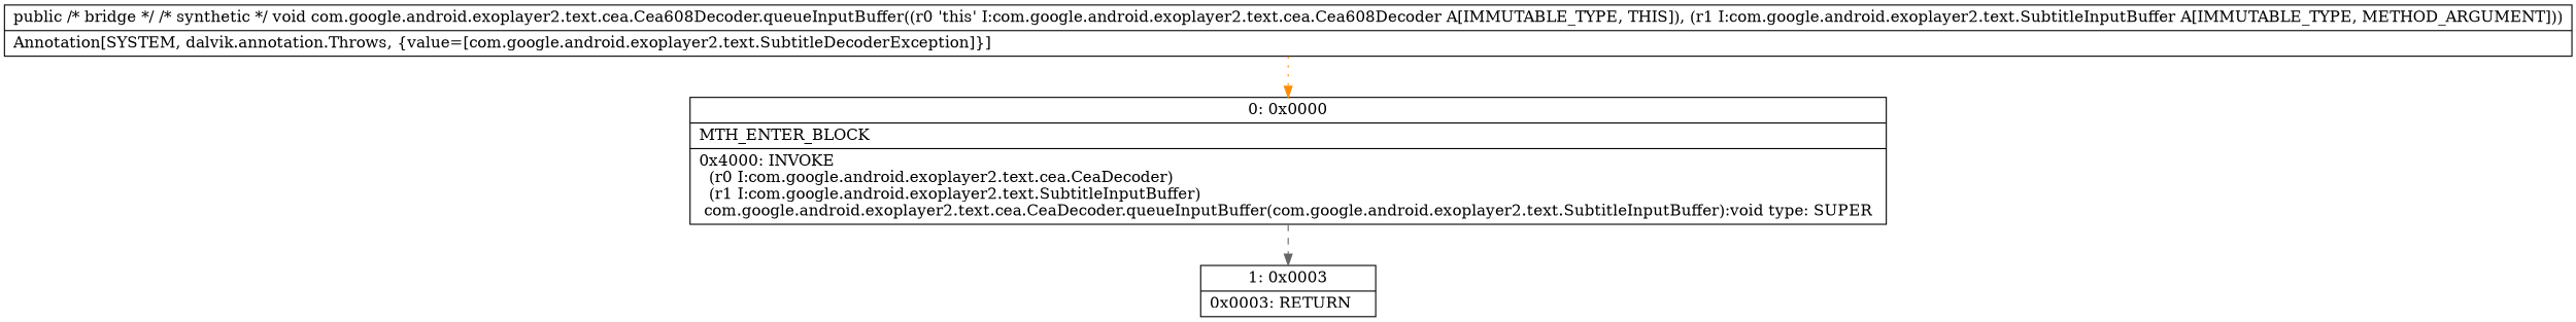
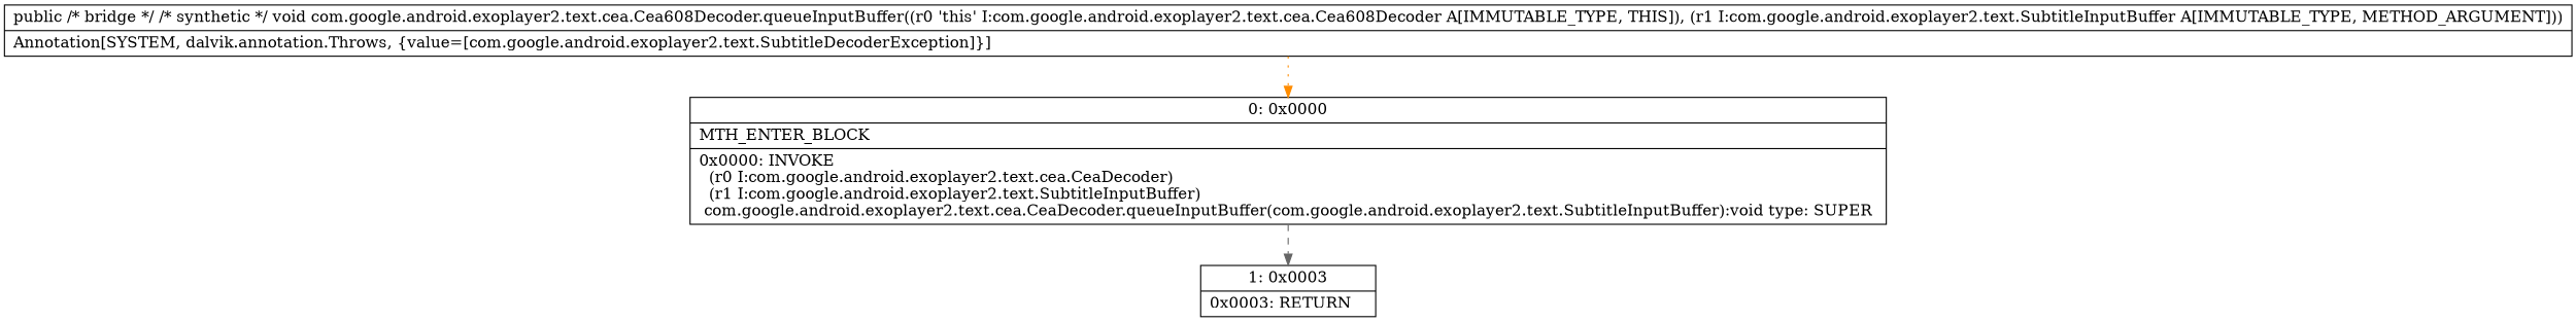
  digraph {
    node [shape=record]
-   n1 [label="{0\:\ 0x0000|MTH_ENTER_BLOCK\l|0x4000: INVOKE  \l  (r0 I:com.google.android.exoplayer2.text.cea.CeaDecoder)\l  (r1 I:com.google.android.exoplayer2.text.SubtitleInputBuffer)\l com.google.android.exoplayer2.text.cea.CeaDecoder.queueInputBuffer(com.google.android.exoplayer2.text.SubtitleInputBuffer):void type: SUPER \l}"]
+   n1 [label="{0\:\ 0x0000|MTH_ENTER_BLOCK\l|0x0000: INVOKE  \l  (r0 I:com.google.android.exoplayer2.text.cea.CeaDecoder)\l  (r1 I:com.google.android.exoplayer2.text.SubtitleInputBuffer)\l com.google.android.exoplayer2.text.cea.CeaDecoder.queueInputBuffer(com.google.android.exoplayer2.text.SubtitleInputBuffer):void type: SUPER \l}"]
    n2 [label="{1\:\ 0x0003|0x0003: RETURN   \l}"]
    n3 [label="{public \/* bridge *\/ \/* synthetic *\/ void com.google.android.exoplayer2.text.cea.Cea608Decoder.queueInputBuffer((r0 'this' I:com.google.android.exoplayer2.text.cea.Cea608Decoder A[IMMUTABLE_TYPE, THIS]), (r1 I:com.google.android.exoplayer2.text.SubtitleInputBuffer A[IMMUTABLE_TYPE, METHOD_ARGUMENT]))  | Annotation[SYSTEM, dalvik.annotation.Throws, \{value=[com.google.android.exoplayer2.text.SubtitleDecoderException]\}]\l}"]
    n1 -> n2 [color=gray40 style=dashed]
    n3 -> n1 [color=darkorange style=dotted]
  }
